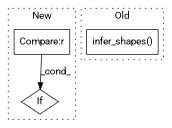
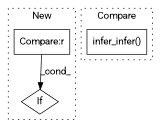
  digraph {
    fontname=Roboto
    node [shape=box fontname=Roboto]
    n1 [a=96 l=3 label=If s=314 shape=diamond]
    n2 [a=40 l=14 label="Compare:r" s=335]
-   n3 [a=75 l="36,1" label="infer_shapes()" s="192,247"]
+   n3 [a=75 l="36,1" label="infer_infer()" s="192,247"]
    subgraph cluster_1 {
      label=New
      style=dotted
      n1
      n2
    }
    subgraph cluster_2 {
-     label=Old
+     label=Compare
      style=dotted
      n3
    }
    n2 -> n1 [label=_cond_ fontname=Roboto]
  }
